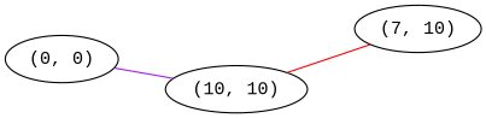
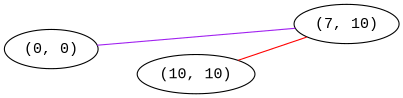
  graph {
    fontname="Liberation Mono"
    rankdir=LR
    node [fontname="Liberation Mono"]
    edge [fontname="Liberation Mono"]
    "(0, 0)"
    "(7, 10)"
    n3 [label="(10, 10)"]
-   "(0, 0)" -- n3 [color=purple weight=4]
+   "(0, 0)" -- "(7, 10)" [color=purple weight=4]
    n3 -- "(7, 10)" [color=red weight=1]
  }
